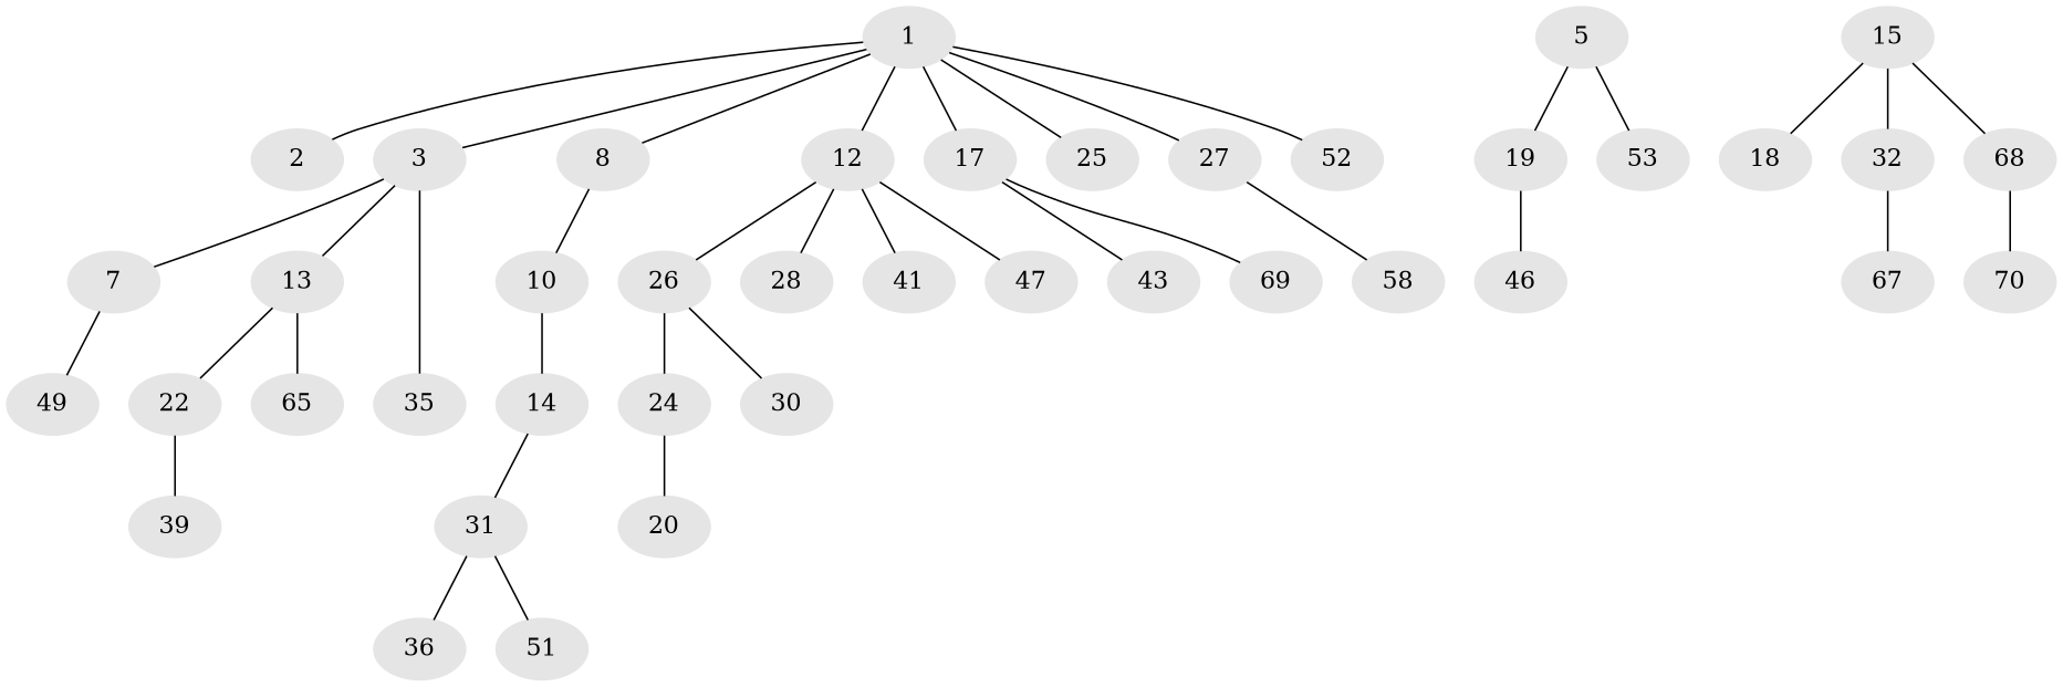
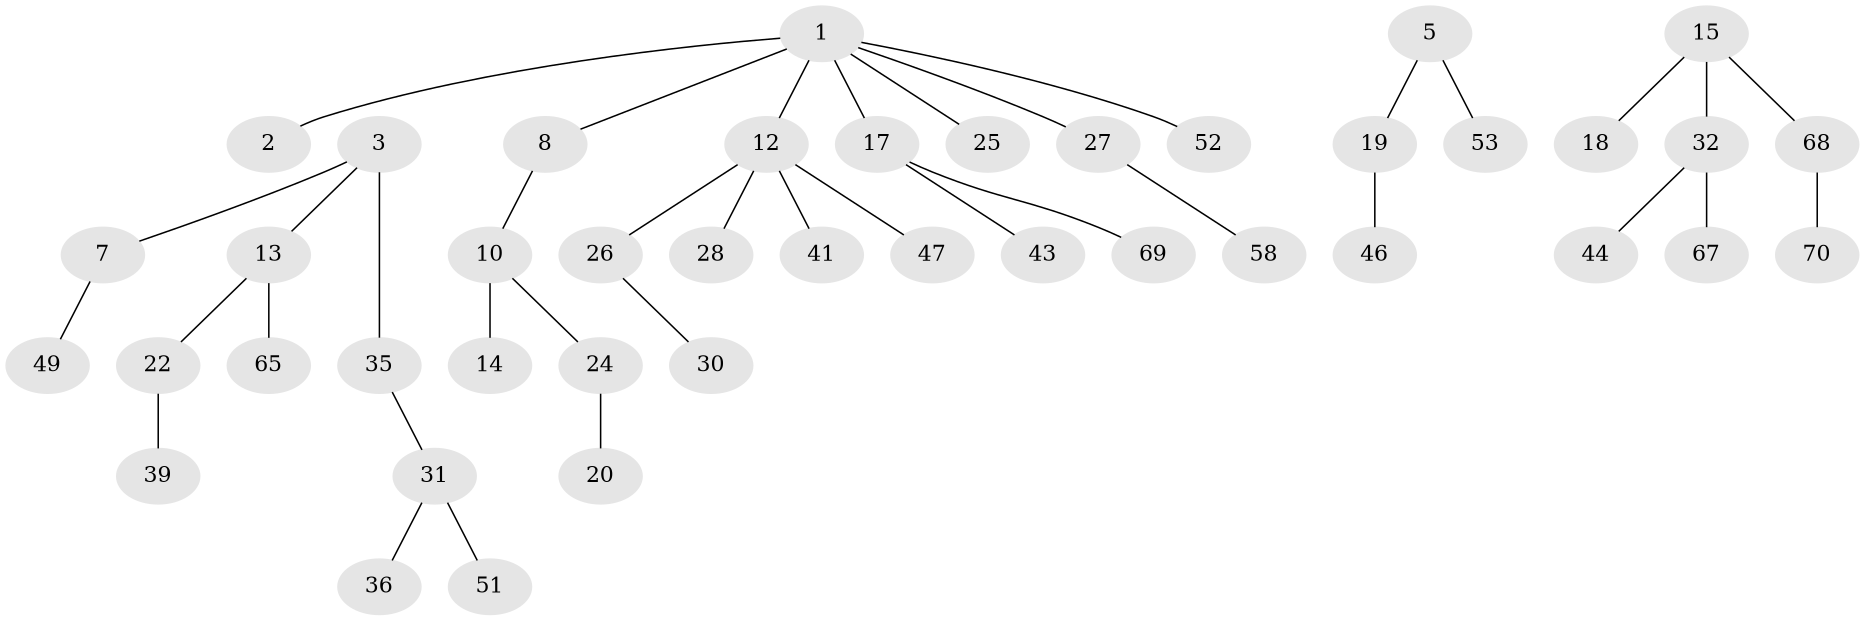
  graph {
    node [color=gray90 style=filled]
    1 [super="+21"]
    2
    3
    8 [super="+54"]
    12 [super="+20"]
    17 [super="+38"]
    25 [super="+48"]
    27 [super="+33"]
    52
    7 [super="+29"]
    13 [super="+34"]
    35 [super="+45"]
    10 [super="+66"]
    26 [super="+37"]
    28 [super="+63"]
    41
    47
    43
    69
    58
    49
    22 [super="+23"]
    65
    5 [super="+11"]
    19 [super="+50"]
    53
    15 [super="+55"]
    18 [super="+59"]
    32 [super="+42"]
    68
    46
    14 [super="+16"]
    24 [super="+57"]
    31 [super="+56"]
    n35 [label=20 super="+60"]
    30 [super="+64"]
    39
    36
    51 [super="+61"]
+   44 [super="+62"]
    67
    70
    1 -- 2
-   1 -- 3
    1 -- 8
    1 -- 12
    1 -- 17
    1 -- 25
    1 -- 27
    1 -- 52
    3 -- 7
    3 -- 13
    3 -- 35
    8 -- 10
    12 -- 26
    12 -- 28
    12 -- 41
    12 -- 47
    17 -- 43
    17 -- 69
    27 -- 58
    7 -- 49
    13 -- 22
    13 -- 65
    10 -- 14
-   26 -- 24
+   10 -- 24
    26 -- 30
    22 -- 39
    5 -- 19
    5 -- 53
    19 -- 46
    15 -- 18
    15 -- 32
    15 -- 68
+   32 -- 44
    32 -- 67
    68 -- 70
-   14 -- 31
+   35 -- 31
    24 -- n35
    31 -- 36
    31 -- 51
  }
